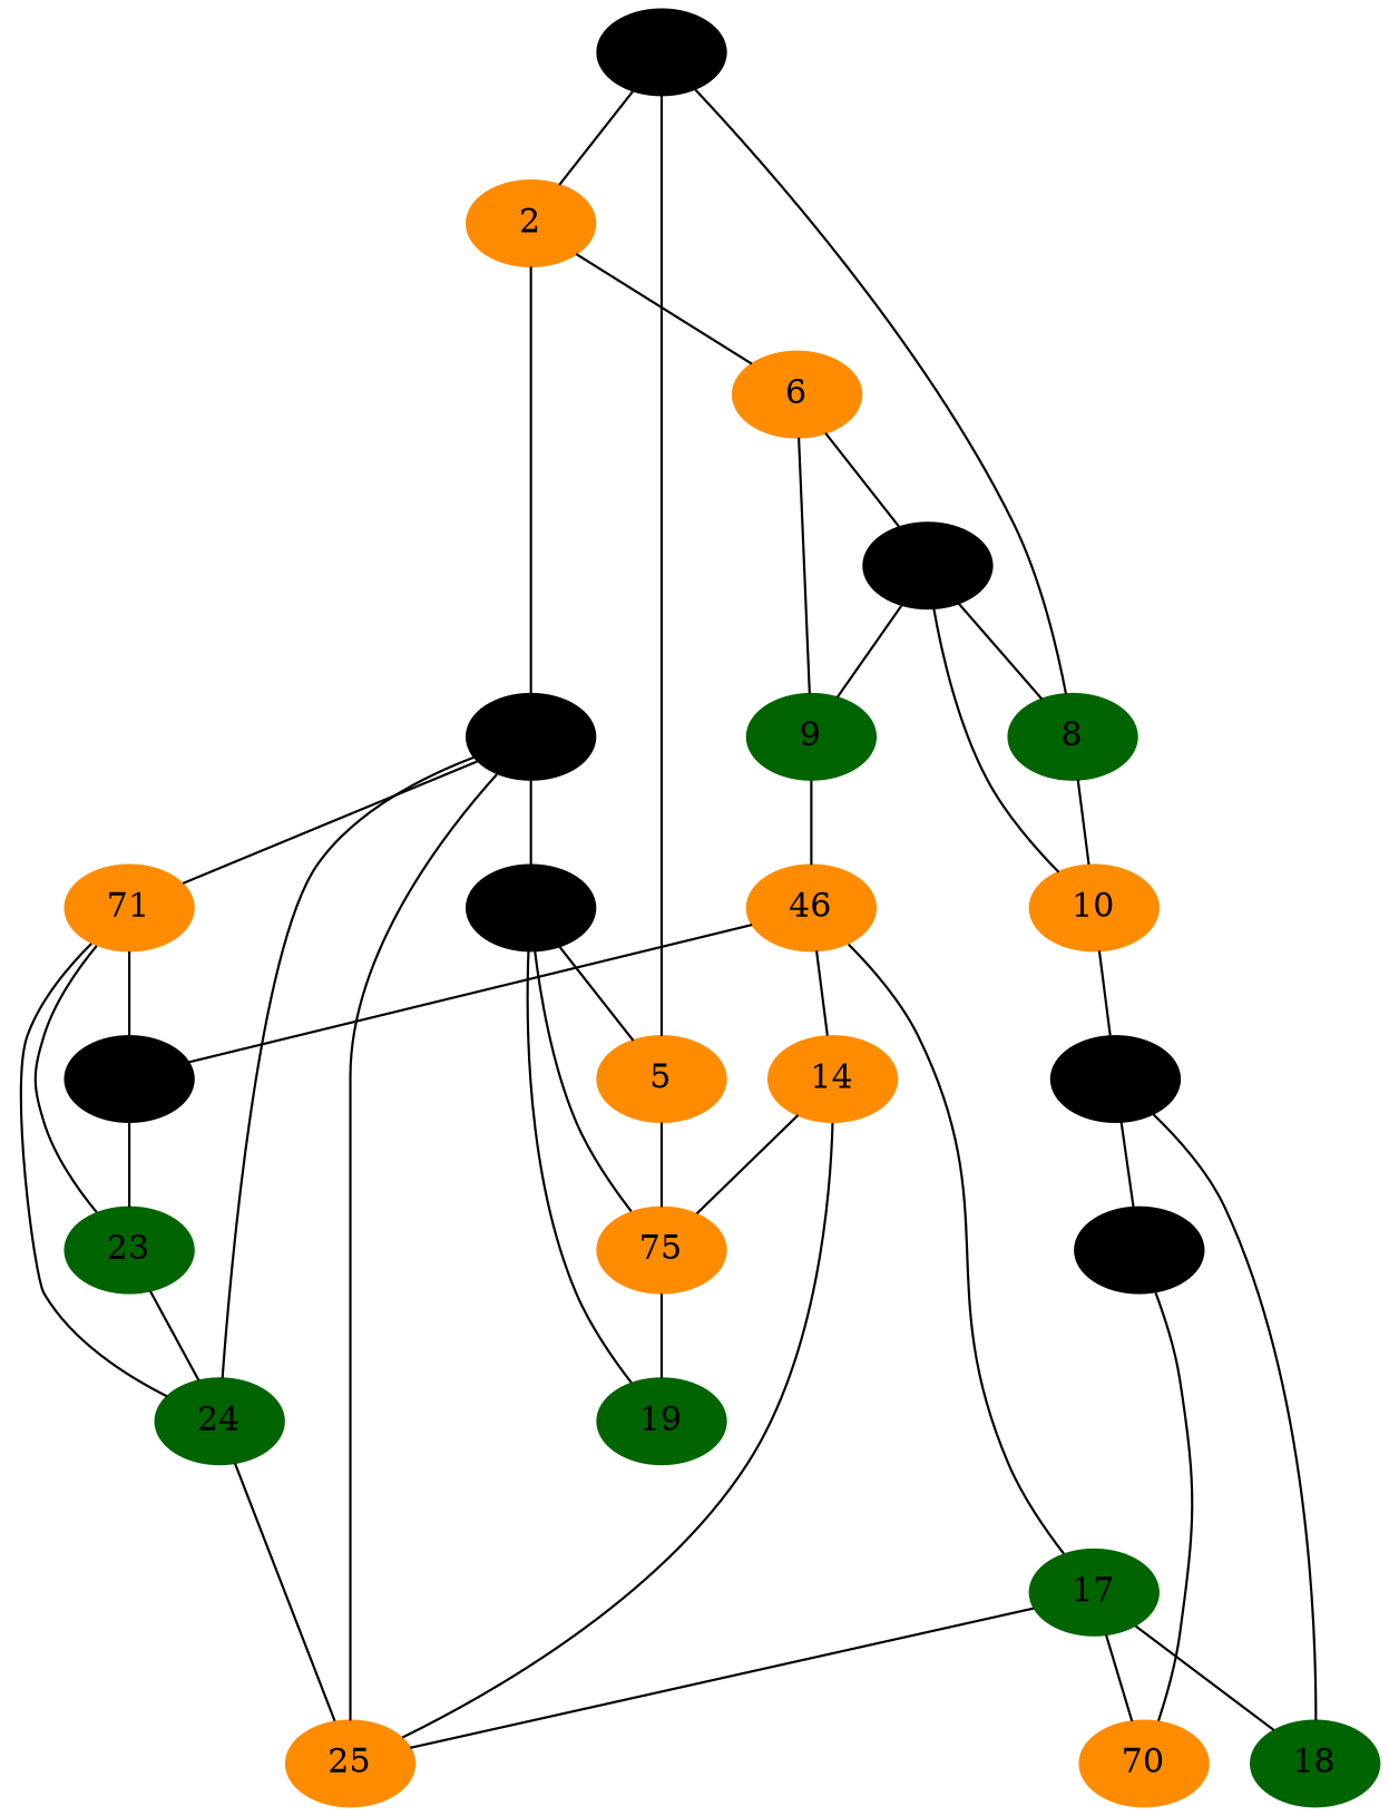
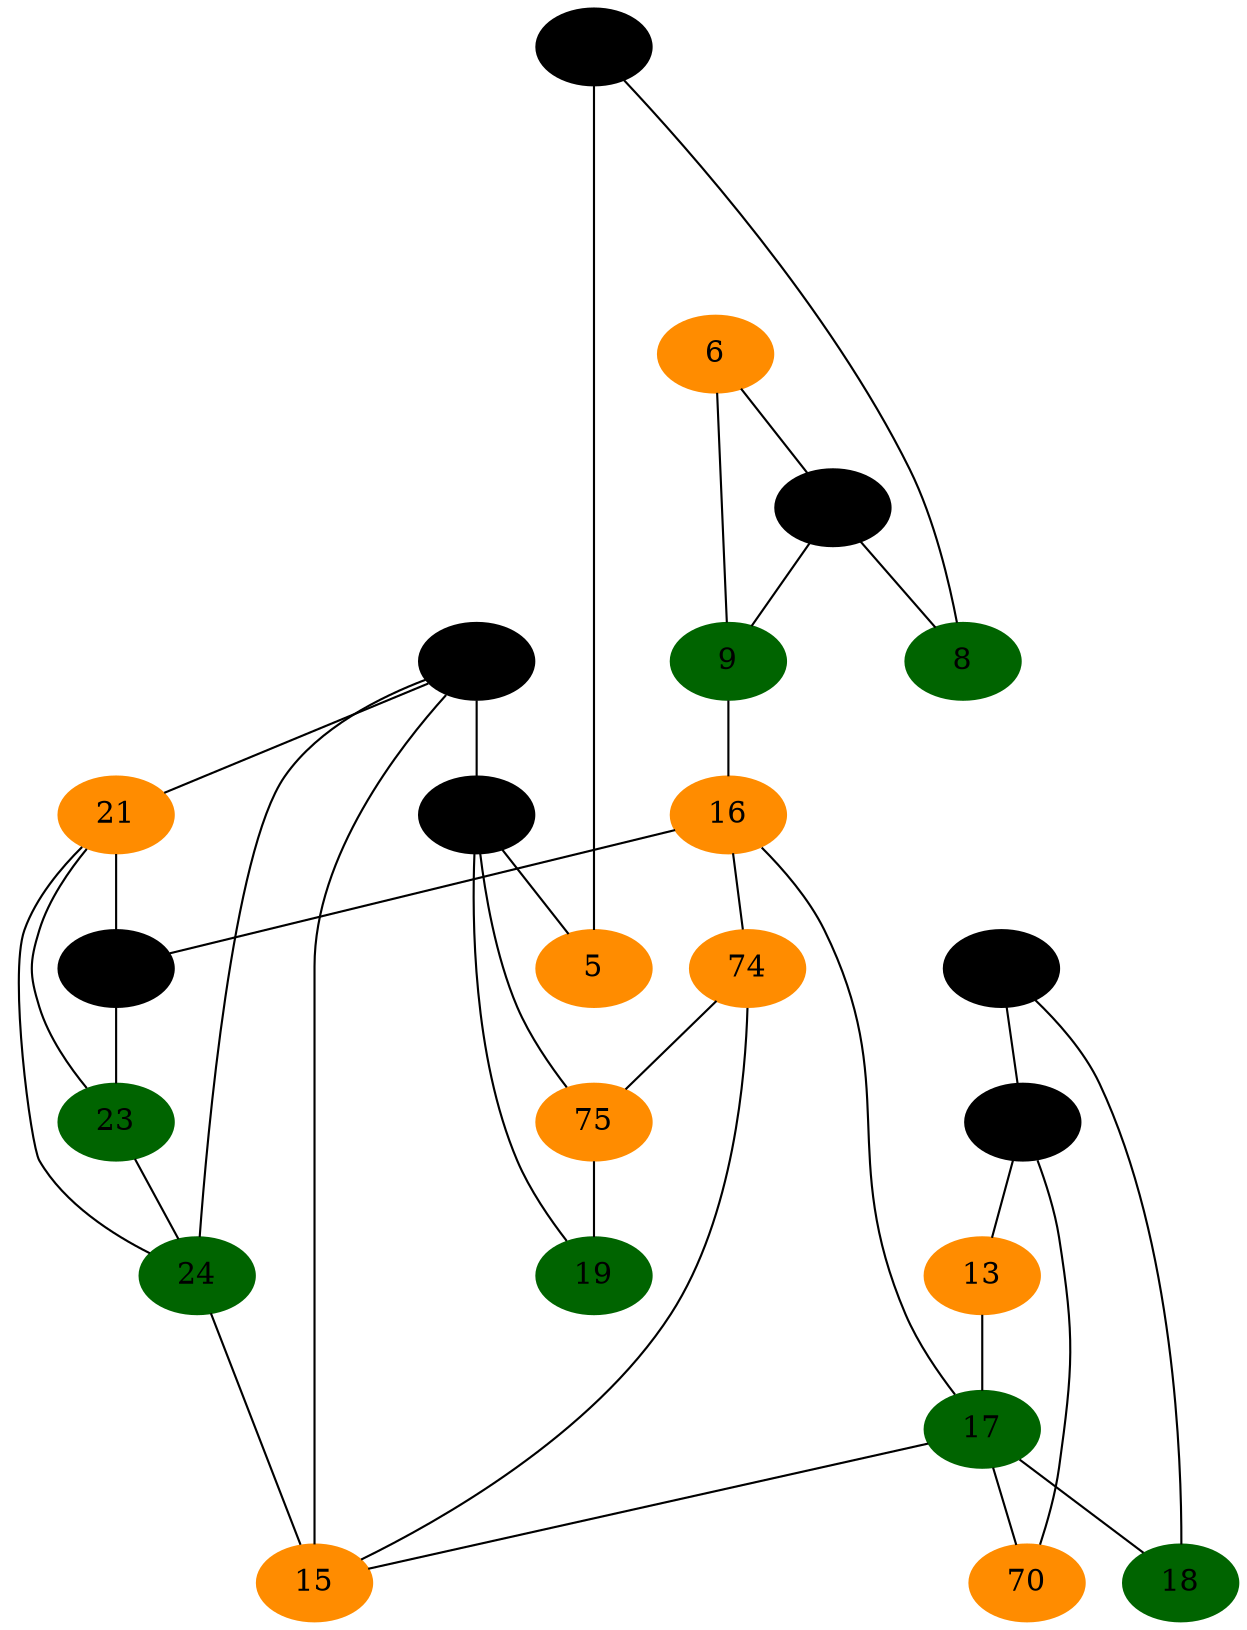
  graph {
    node [color=darkorange style=filled]
    edge [weight=1.0]
    1 [color=black]
-   2
    5
    8 [color=darkgreen]
    3 [color=black]
    6
    n7 [label=75]
-   10
    4 [color=black]
-   21 [label=71]
+   21
    24 [color=darkgreen]
-   25
+   25 [label=15]
    7 [color=black]
    9 [color=darkgreen]
    19 [color=darkgreen]
    22 [color=black]
    23 [color=darkgreen]
    11 [color=black]
-   16 [label=46]
-   14
+   16
+   14 [label=74]
    17 [color=darkgreen]
    12 [color=black]
    18 [color=darkgreen]
+   13
    n25 [label=70]
-   1 -- 2
    1 -- 5 [weight=3.0]
    1 -- 8
-   2 -- 3 [weight=3.0]
-   2 -- 6 [weight=2.0]
-   5 -- n7
-   8 -- 10
    3 -- 4 [weight=2.0]
    3 -- 21
    3 -- 24 [weight=2.0]
    3 -- 25
    6 -- 7
    6 -- 9 [weight=2.0]
    n7 -- 19 [weight=2.0]
-   10 -- 11 [weight=2.0]
    4 -- 5 [weight=2.0]
    4 -- n7
    4 -- 19
    21 -- 24
    21 -- 22 [weight=3.0]
    21 -- 23
    24 -- 25 [weight=2.0]
    7 -- 8
-   7 -- 10
    7 -- 9 [weight=2.0]
    9 -- 16 [weight=2.0]
    22 -- 23
    23 -- 24
    11 -- 12
    11 -- 18
    16 -- 22 [weight=2.0]
    16 -- 14 [weight=2.0]
    16 -- 17
    14 -- n7 [weight=2.0]
    14 -- 25
    17 -- 25
    17 -- 18 [weight=2.0]
    17 -- n25
+   12 -- 13 [weight=2.0]
    12 -- n25 [weight=3.0]
+   13 -- 17
  }
